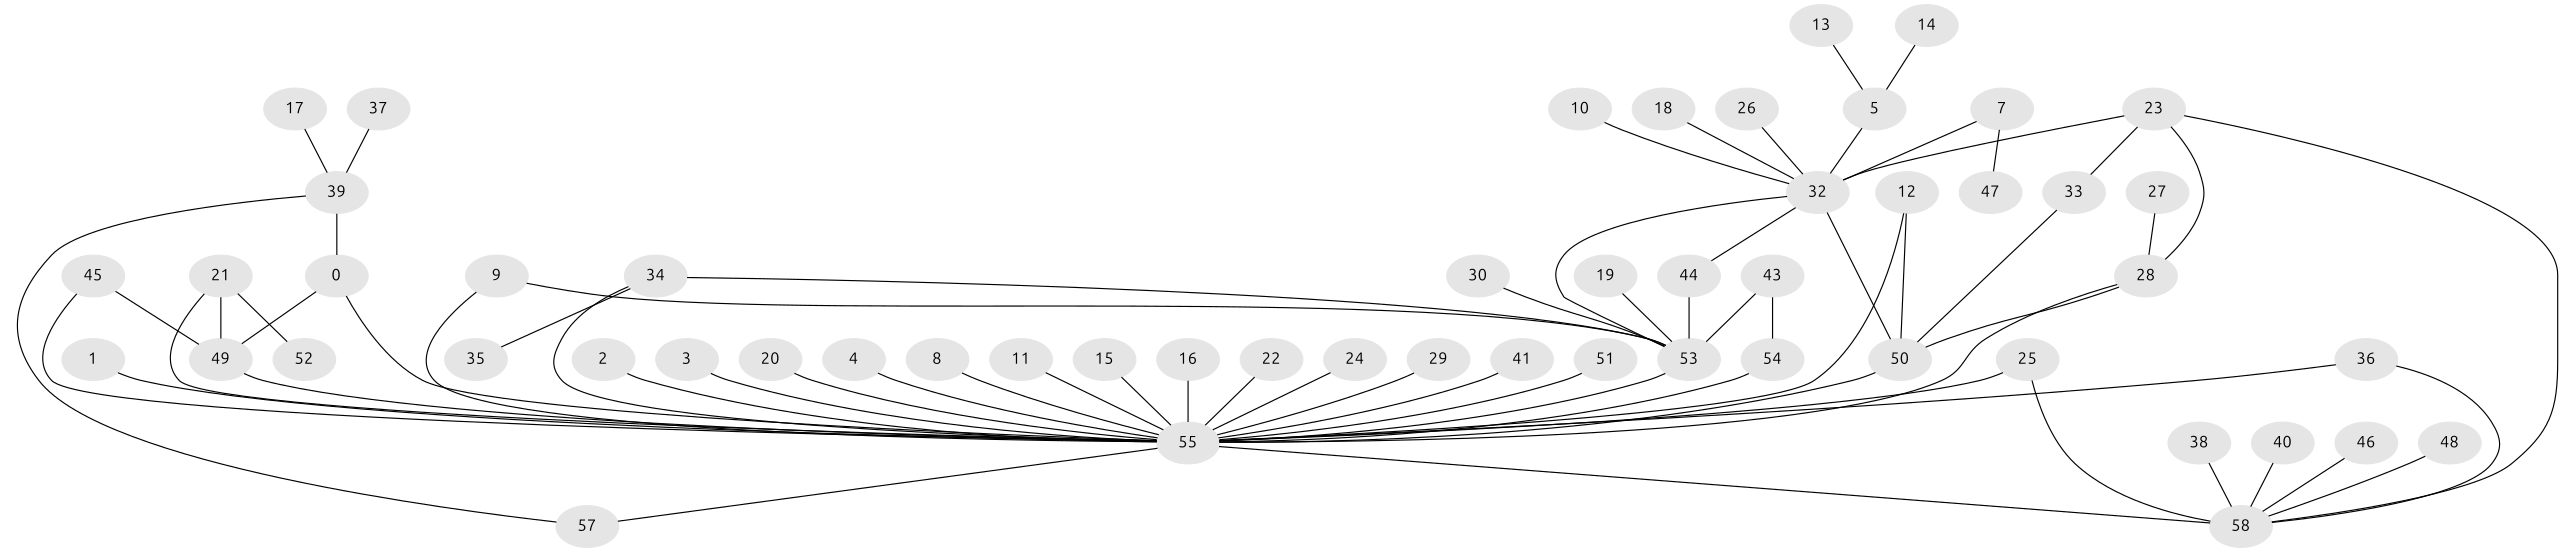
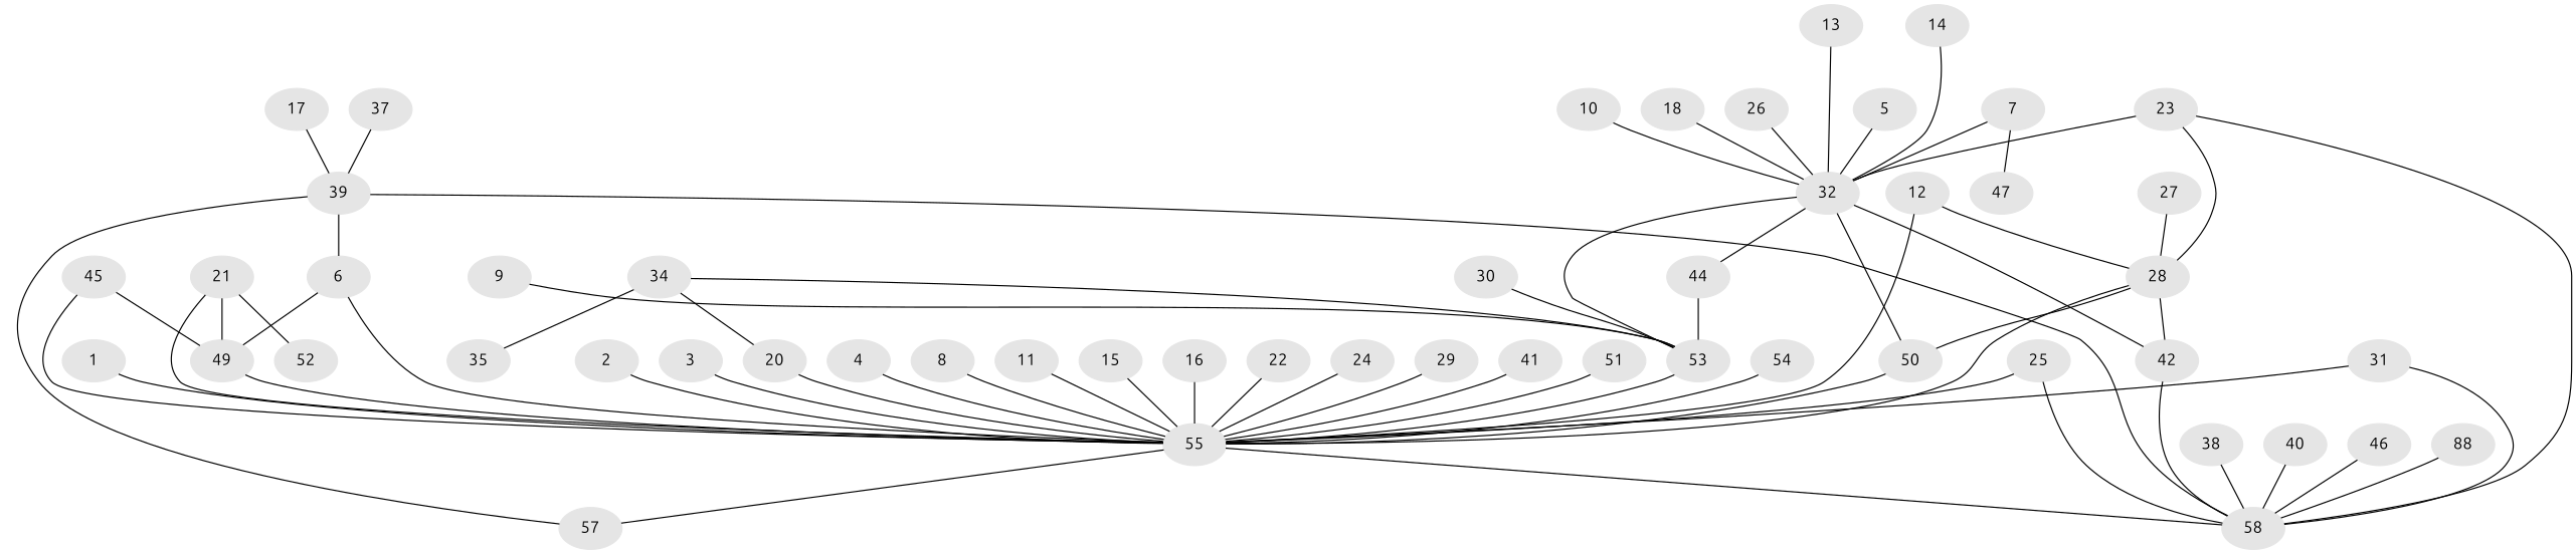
  graph {
    fontname=Ubuntu
    node [color=gray90 fontname=Ubuntu style=filled]
    edge [fontname=Ubuntu weight=1.0]
    1
    55
    58
    57
    2
    3
    4
    5
    32
    53
    50
+   42
    44
-   6 [label=0]
+   6
    49
    7
    47
    8
    9
    10
    11
    12
    13
    14
    15
    16
    17
    39
    18
-   19
    20
    21
    52
    22
    23
    28
-   33
    24
    25
    26
    27
    29
    30
    34
    35
-   36
+   36 [label=31]
    37
    38
    40
    41
-   43
    54
    45
    46
-   48
+   48 [label=88]
    51
    1 -- 55
    55 -- 58
    55 -- 57
    2 -- 55
    3 -- 55
    4 -- 55
    5 -- 32
    32 -- 53
    32 -- 50
+   32 -- 42
    32 -- 44
    53 -- 55
    50 -- 55 [weight=3.0]
+   42 -- 58
    44 -- 53
    6 -- 55
    6 -- 49
    49 -- 55
    7 -- 32
    7 -- 47
    8 -- 55
-   9 -- 55
    9 -- 53
    10 -- 32
    11 -- 55
    12 -- 55
-   12 -- 50
-   13 -- 5
-   14 -- 5
+   12 -- 28
+   13 -- 32
+   14 -- 32
    15 -- 55
    16 -- 55
    17 -- 39
+   39 -- 58
    39 -- 57
    39 -- 6
    18 -- 32
-   19 -- 53
    20 -- 55
    21 -- 55
    21 -- 49
    21 -- 52
    22 -- 55
    23 -- 58
    23 -- 32
    23 -- 28
-   23 -- 33
    28 -- 55
    28 -- 50
-   33 -- 50
+   28 -- 42
    24 -- 55
    25 -- 55
    25 -- 58
    26 -- 32
    27 -- 28
    29 -- 55
    30 -- 53
-   34 -- 55
+   34 -- 20
    34 -- 53
    34 -- 35
    36 -- 55
    36 -- 58
    37 -- 39
    38 -- 58
    40 -- 58
    41 -- 55
-   43 -- 53
-   43 -- 54
    54 -- 55
    45 -- 55
    45 -- 49
    46 -- 58
    48 -- 58
    51 -- 55
  }
